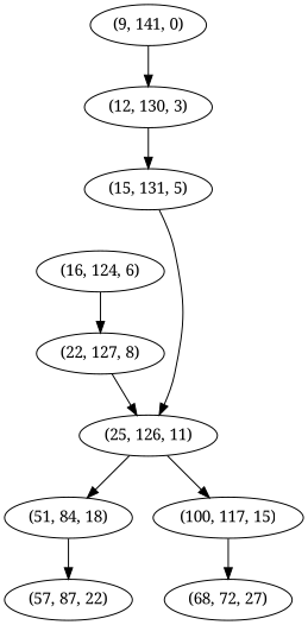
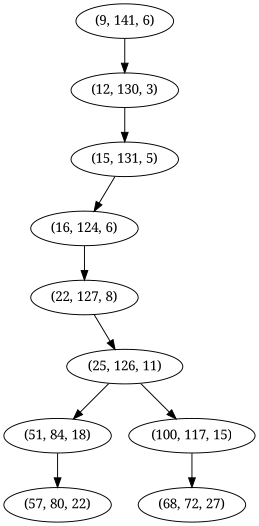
  digraph {
    fontname="Noto Serif"
    node [fontname="Noto Serif"]
    edge [fontname="Noto Serif"]
    n1 [label="(12, 130, 3)"]
-   "(9, 141, 0)"
+   "(9, 141, 0)" [label="(9, 141, 6)"]
    "(15, 131, 5)"
    n4 [label="(16, 124, 6)"]
    "(22, 127, 8)"
    n6 [label="(25, 126, 11)"]
    "(51, 84, 18)"
    "(100, 117, 15)"
-   "(57, 80, 22)" [label="(57, 87, 22)"]
+   "(57, 80, 22)"
    "(68, 72, 27)"
    n1 -> "(15, 131, 5)"
    "(9, 141, 0)" -> n1
-   "(15, 131, 5)" -> n6
+   "(15, 131, 5)" -> n4
    n4 -> "(22, 127, 8)"
    "(22, 127, 8)" -> n6
    n6 -> "(51, 84, 18)"
    n6 -> "(100, 117, 15)"
    "(51, 84, 18)" -> "(57, 80, 22)"
    "(100, 117, 15)" -> "(68, 72, 27)"
  }
